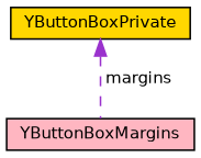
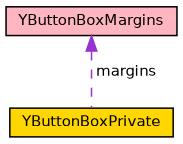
  digraph {
    node [color=black fontname=Helvetica fontsize=10 shape=record style=filled]
    n1 [fillcolor=gold fontcolor=black height=0.2 label=YButtonBoxPrivate width=0.4]
    n2 [fillcolor=lightpink height=0.2 label=YButtonBoxMargins width=0.4]
-   n1 -> n2 [color=darkorchid3 dir=back fontname=Helvetica fontsize=10 label=" margins" labelfontname=Helvetica labelfontsize=10 style=dashed]
+   n2 -> n1 [color=darkorchid3 dir=back fontname=Helvetica fontsize=10 label=" margins" labelfontname=Helvetica labelfontsize=10 style=dashed]
  }
